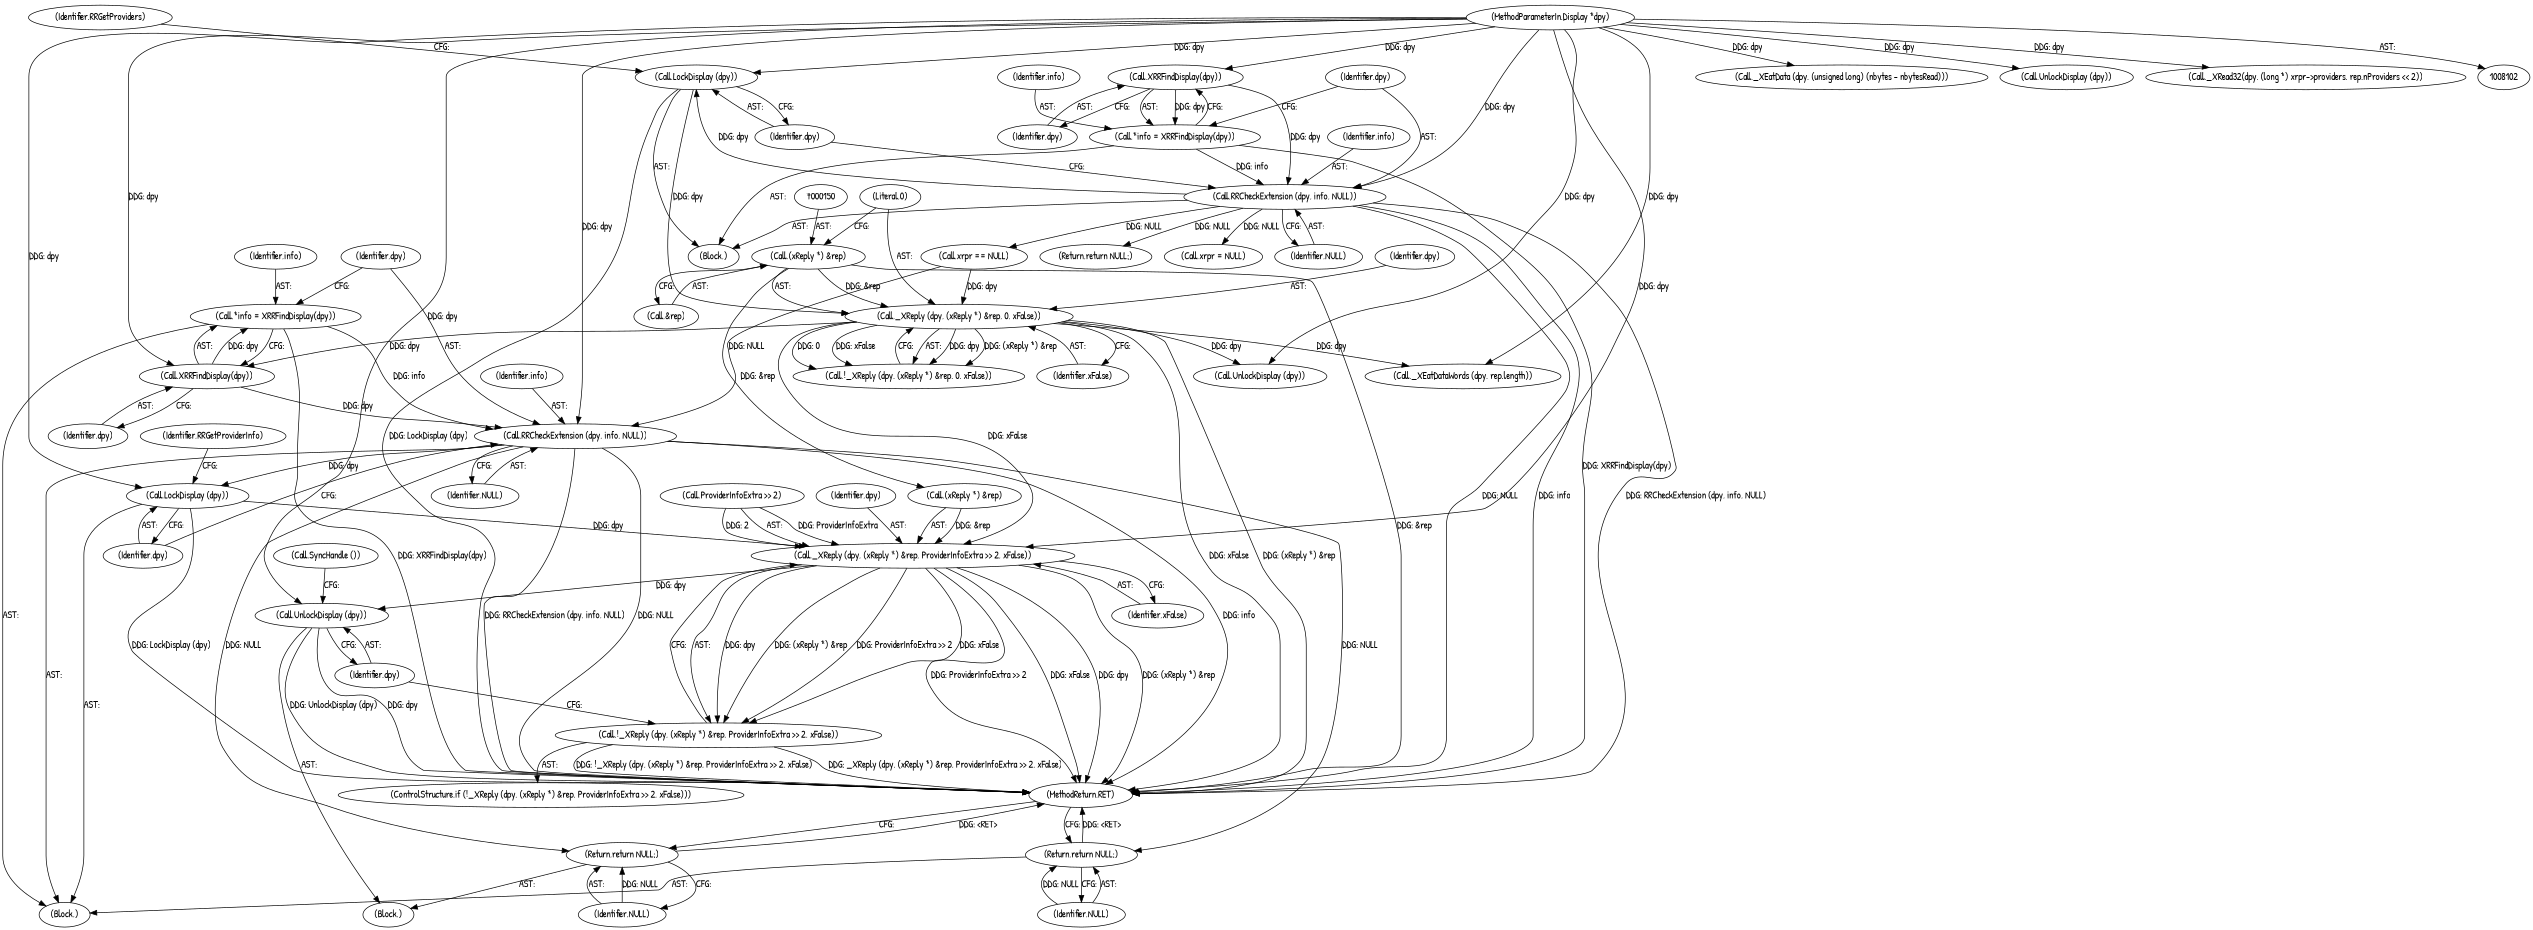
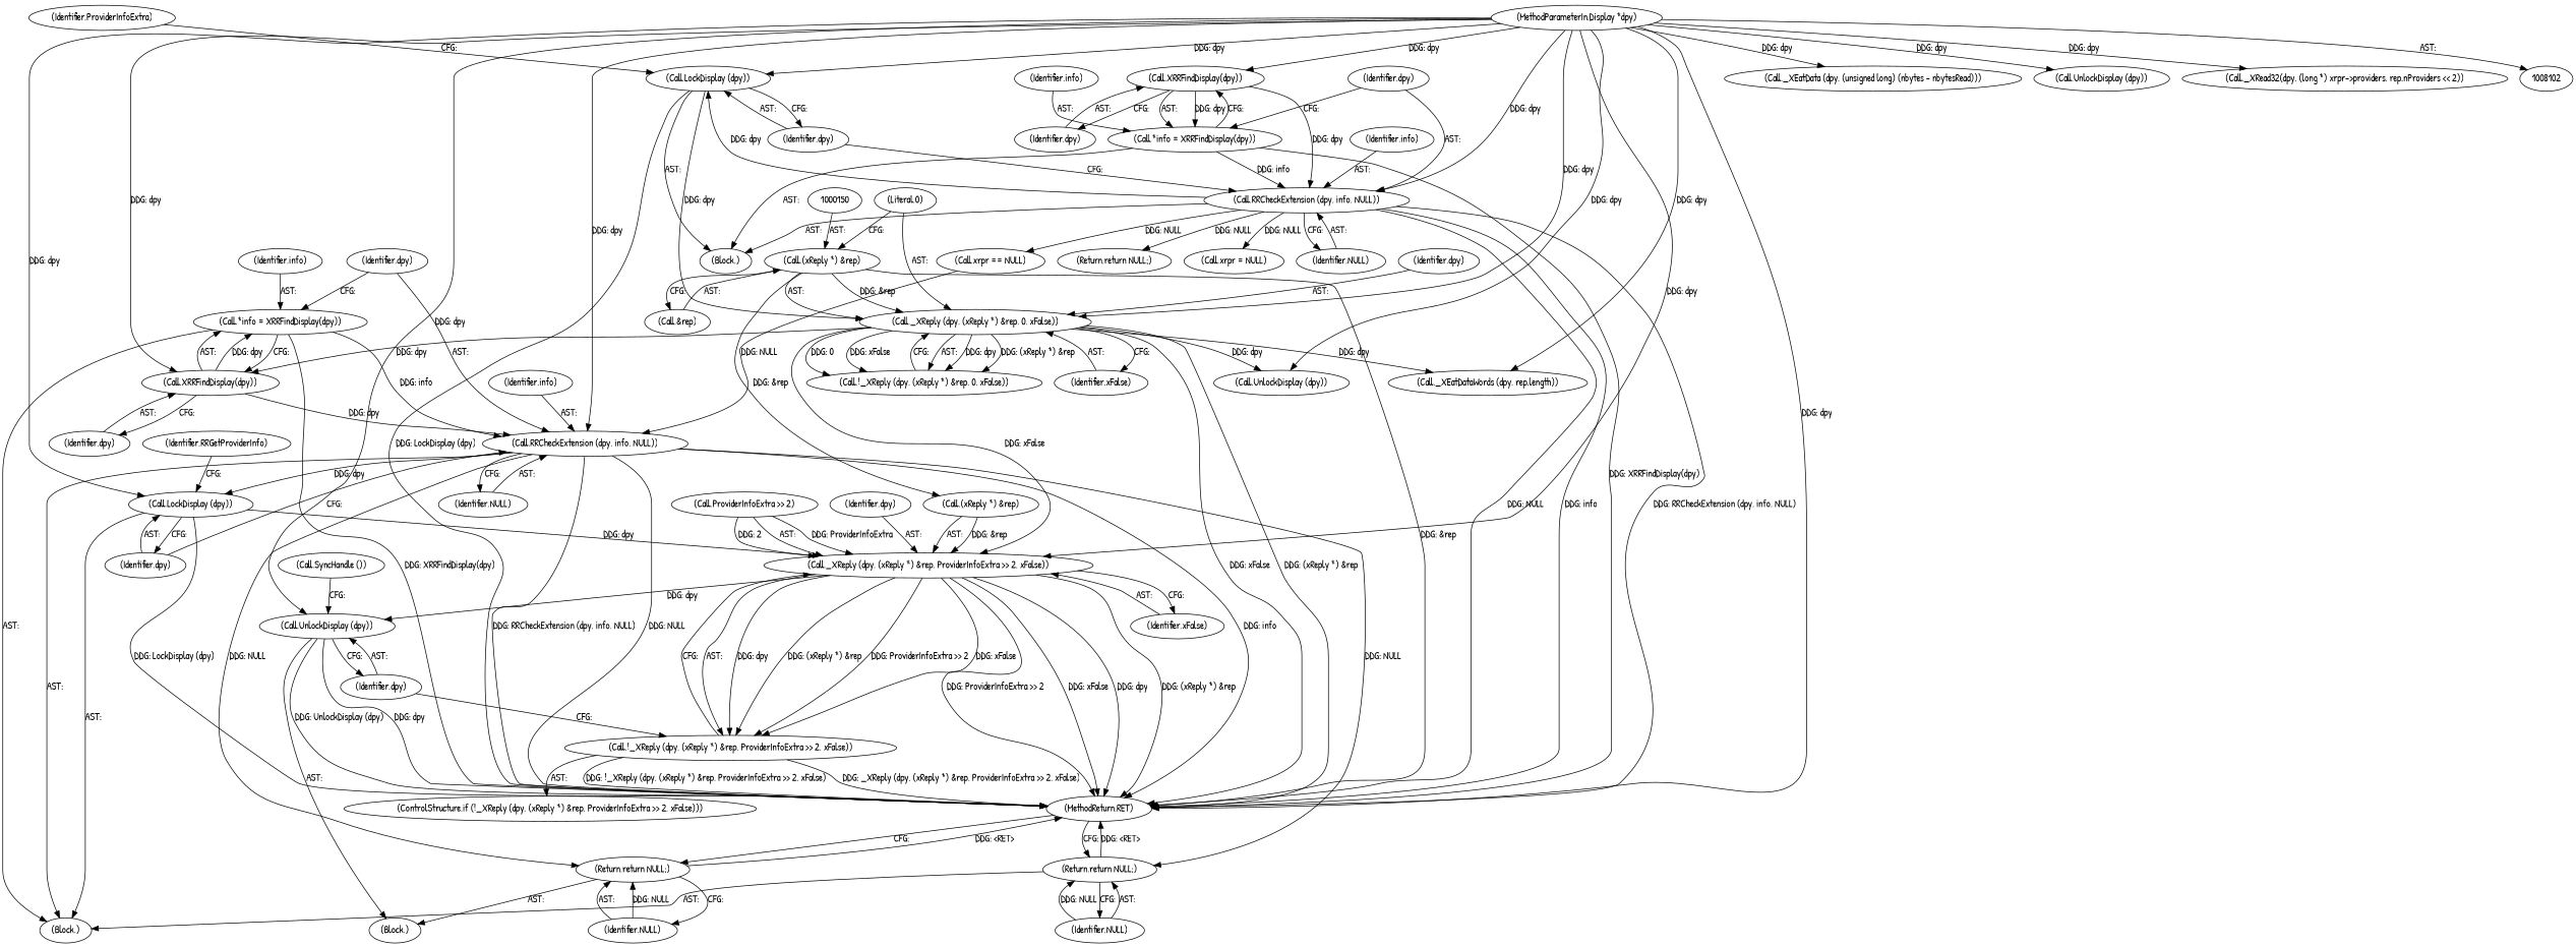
  digraph {
    fontname="Patrick Hand"
    node [fontname="Patrick Hand"]
    edge [fontname="Patrick Hand"]
    n1 [label="(Call,*info = XRRFindDisplay(dpy))"]
    n2 [label="(Call,XRRFindDisplay(dpy))"]
    n3 [label="(Call,RRCheckExtension (dpy, info, NULL))"]
    n4 [label="(Block,)"]
    n5 [label="(MethodReturn,RET)"]
    n6 [label="(Identifier,dpy)"]
    n7 [label="(Call,LockDisplay (dpy))"]
    n8 [label="(Return,return NULL;)"]
    n9 [label="(Return,return NULL;)"]
    n10 [label="(Identifier,NULL)"]
    n11 [label="(Call,_XReply (dpy, (xReply *) &rep, 0, xFalse))"]
    n12 [label="(Call,_XReply (dpy, (xReply *) &rep, ProviderInfoExtra >> 2, xFalse))"]
    n13 [label="(Call,UnlockDisplay (dpy))"]
    n14 [label="(Call,!_XReply (dpy, (xReply *) &rep, 0, xFalse))"]
    n15 [label="(Identifier,xFalse)"]
    n16 [label="(Call,_XEatDataWords (dpy, rep.length))"]
    n17 [label="(Call,UnlockDisplay (dpy))"]
    n18 [label="(Call,!_XReply (dpy, (xReply *) &rep, ProviderInfoExtra >> 2, xFalse))"]
    n19 [label="(Identifier,xFalse)"]
    n20 [label="(Call,LockDisplay (dpy))"]
    n21 [label="(Identifier,dpy)"]
    n22 [label="(Block,)"]
    n23 [label="(Call,RRCheckExtension (dpy, info, NULL))"]
    n24 [label="(Return,return NULL;)"]
    n25 [label="(Call,xrpr == NULL)"]
    n26 [label="(Call,xrpr = NULL)"]
    n27 [label="(Identifier,NULL)"]
    n28 [label="(Call,XRRFindDisplay(dpy))"]
    n29 [label="(Call,*info = XRRFindDisplay(dpy))"]
    n30 [label="(Identifier,dpy)"]
    n31 [label="(MethodParameterIn,Display *dpy)"]
    n32 [label="(Call,_XEatData (dpy, (unsigned long) (nbytes - nbytesRead)))"]
    n33 [label="(Call,UnlockDisplay (dpy))"]
    n34 [label="(Call,_XRead32(dpy, (long *) xrpr->providers, rep.nProviders << 2))"]
    n35 [label=1008102]
    n36 [label="(Identifier,dpy)"]
    n37 [label="(Block,)"]
    n38 [label="(Identifier,dpy)"]
    n39 [label="(Call,(xReply *) &rep)"]
    n40 [label="(Call,(xReply *) &rep)"]
    n41 [label="(Call,&rep)"]
    n42 [label="(Identifier,NULL)"]
    n43 [label="(Identifier,NULL)"]
    n44 [label="(ControlStructure,if (!_XReply (dpy, (xReply *) &rep, ProviderInfoExtra >> 2, xFalse)))"]
    n45 [label="(Identifier,info)"]
    n46 [label="(Call,SyncHandle ())"]
    n47 [label="(Identifier,dpy)"]
    n48 [label="(Identifier,info)"]
    n49 [label="(Identifier,dpy)"]
    n50 [label="(Identifier,RRGetProviderInfo)"]
    n51 [label="(Identifier,dpy)"]
    n52 [label="(Identifier,info)"]
    n53 [label="(Literal,0)"]
    n54 [label="(Call,ProviderInfoExtra >> 2)"]
    n55 [label="(Identifier,info)"]
    n56 [label="(Identifier,dpy)"]
-   n57 [label="(Identifier,RRGetProviders)"]
-   1000150 [label=7000150]
+   n57 [label="(Identifier,ProviderInfoExtra)"]
+   1000150
    n1 -> n2 [label="CFG: "]
    n1 -> n3 [label="DDG: info"]
    n1 -> n4 [label="AST: "]
    n1 -> n5 [label="DDG: XRRFindDisplay(dpy)"]
    n2 -> n1 [label="AST: "]
    n2 -> n1 [label="DDG: dpy"]
    n2 -> n3 [label="DDG: dpy"]
    n2 -> n6 [label="CFG: "]
    n3 -> n4 [label="AST: "]
    n3 -> n5 [label="DDG: info"]
    n3 -> n5 [label="DDG: RRCheckExtension (dpy, info, NULL)"]
    n3 -> n5 [label="DDG: NULL"]
    n3 -> n7 [label="DDG: dpy"]
    n3 -> n8 [label="DDG: NULL"]
    n3 -> n9 [label="DDG: NULL"]
    n3 -> n10 [label="CFG: "]
    n5 -> n8 [label="CFG: "]
    n5 -> n9 [label="CFG: "]
    n6 -> n2 [label="AST: "]
    n7 -> n4 [label="AST: "]
    n7 -> n5 [label="DDG: LockDisplay (dpy)"]
    n7 -> n12 [label="DDG: dpy"]
    n7 -> n36 [label="CFG: "]
    n8 -> n5 [label="DDG: <RET>"]
    n8 -> n37 [label="AST: "]
    n8 -> n42 [label="CFG: "]
    n9 -> n4 [label="AST: "]
    n9 -> n5 [label="DDG: <RET>"]
    n9 -> n43 [label="CFG: "]
    n10 -> n3 [label="AST: "]
    n11 -> n2 [label="DDG: dpy"]
    n11 -> n5 [label="DDG: (xReply *) &rep"]
    n11 -> n5 [label="DDG: xFalse"]
    n11 -> n12 [label="DDG: xFalse"]
    n11 -> n13 [label="DDG: dpy"]
    n11 -> n14 [label="AST: "]
    n11 -> n14 [label="DDG: dpy"]
    n11 -> n14 [label="DDG: (xReply *) &rep"]
    n11 -> n14 [label="DDG: 0"]
    n11 -> n14 [label="DDG: xFalse"]
    n11 -> n15 [label="CFG: "]
    n11 -> n16 [label="DDG: dpy"]
    n12 -> n5 [label="DDG: (xReply *) &rep"]
    n12 -> n5 [label="DDG: ProviderInfoExtra >> 2"]
    n12 -> n5 [label="DDG: xFalse"]
    n12 -> n5 [label="DDG: dpy"]
    n12 -> n17 [label="DDG: dpy"]
    n12 -> n18 [label="AST: "]
    n12 -> n18 [label="DDG: dpy"]
    n12 -> n18 [label="DDG: (xReply *) &rep"]
    n12 -> n18 [label="DDG: ProviderInfoExtra >> 2"]
    n12 -> n18 [label="DDG: xFalse"]
    n12 -> n19 [label="CFG: "]
    n14 -> n11 [label="CFG: "]
    n15 -> n11 [label="AST: "]
    n17 -> n5 [label="DDG: UnlockDisplay (dpy)"]
    n17 -> n5 [label="DDG: dpy"]
    n17 -> n37 [label="AST: "]
    n17 -> n38 [label="CFG: "]
    n18 -> n5 [label="DDG: !_XReply (dpy, (xReply *) &rep, ProviderInfoExtra >> 2, xFalse)"]
    n18 -> n5 [label="DDG: _XReply (dpy, (xReply *) &rep, ProviderInfoExtra >> 2, xFalse)"]
    n18 -> n12 [label="CFG: "]
    n18 -> n44 [label="AST: "]
    n19 -> n12 [label="AST: "]
    n20 -> n5 [label="DDG: LockDisplay (dpy)"]
    n20 -> n11 [label="DDG: dpy"]
    n20 -> n21 [label="CFG: "]
    n20 -> n22 [label="AST: "]
    n21 -> n20 [label="AST: "]
    n21 -> n23 [label="CFG: "]
    n23 -> n5 [label="DDG: RRCheckExtension (dpy, info, NULL)"]
    n23 -> n5 [label="DDG: NULL"]
    n23 -> n5 [label="DDG: info"]
    n23 -> n20 [label="DDG: dpy"]
    n23 -> n22 [label="AST: "]
    n23 -> n24 [label="DDG: NULL"]
    n23 -> n25 [label="DDG: NULL"]
    n23 -> n26 [label="DDG: NULL"]
    n23 -> n27 [label="CFG: "]
    n25 -> n3 [label="DDG: NULL"]
    n27 -> n23 [label="AST: "]
    n28 -> n23 [label="DDG: dpy"]
    n28 -> n29 [label="AST: "]
    n28 -> n29 [label="DDG: dpy"]
    n28 -> n30 [label="CFG: "]
    n29 -> n5 [label="DDG: XRRFindDisplay(dpy)"]
    n29 -> n22 [label="AST: "]
    n29 -> n23 [label="DDG: info"]
    n29 -> n28 [label="CFG: "]
    n30 -> n28 [label="AST: "]
    n31 -> n2 [label="DDG: dpy"]
    n31 -> n3 [label="DDG: dpy"]
+   n31 -> n5 [label="DDG: dpy"]
    n31 -> n7 [label="DDG: dpy"]
-   n25 -> n11 [label="DDG: dpy"]
+   n31 -> n11 [label="DDG: dpy"]
    n31 -> n12 [label="DDG: dpy"]
    n31 -> n13 [label="DDG: dpy"]
    n31 -> n16 [label="DDG: dpy"]
    n31 -> n17 [label="DDG: dpy"]
    n31 -> n20 [label="DDG: dpy"]
    n31 -> n23 [label="DDG: dpy"]
    n31 -> n28 [label="DDG: dpy"]
    n31 -> n32 [label="DDG: dpy"]
    n31 -> n33 [label="DDG: dpy"]
    n31 -> n34 [label="DDG: dpy"]
    n31 -> n35 [label="AST: "]
    n36 -> n3 [label="CFG: "]
    n36 -> n7 [label="AST: "]
    n38 -> n17 [label="AST: "]
    n38 -> n18 [label="CFG: "]
    n39 -> n5 [label="DDG: &rep"]
    n39 -> n11 [label="AST: "]
    n39 -> n11 [label="DDG: &rep"]
    n39 -> n40 [label="DDG: &rep"]
    n39 -> n41 [label="CFG: "]
    n40 -> n12 [label="AST: "]
    n40 -> n12 [label="DDG: &rep"]
    n41 -> n39 [label="AST: "]
    n42 -> n8 [label="AST: "]
    n42 -> n8 [label="DDG: NULL"]
    n43 -> n9 [label="AST: "]
    n43 -> n9 [label="DDG: NULL"]
    n45 -> n23 [label="AST: "]
    n46 -> n17 [label="CFG: "]
    n47 -> n1 [label="CFG: "]
    n47 -> n3 [label="AST: "]
    n48 -> n29 [label="AST: "]
    n49 -> n11 [label="AST: "]
    n50 -> n7 [label="CFG: "]
    n51 -> n12 [label="AST: "]
    n52 -> n3 [label="AST: "]
    n53 -> n11 [label="AST: "]
    n53 -> n39 [label="CFG: "]
    n54 -> n12 [label="AST: "]
    n54 -> n12 [label="DDG: ProviderInfoExtra"]
    n54 -> n12 [label="DDG: 2"]
    n55 -> n1 [label="AST: "]
    n56 -> n23 [label="AST: "]
    n56 -> n29 [label="CFG: "]
    n57 -> n20 [label="CFG: "]
    1000150 -> n39 [label="AST: "]
  }
